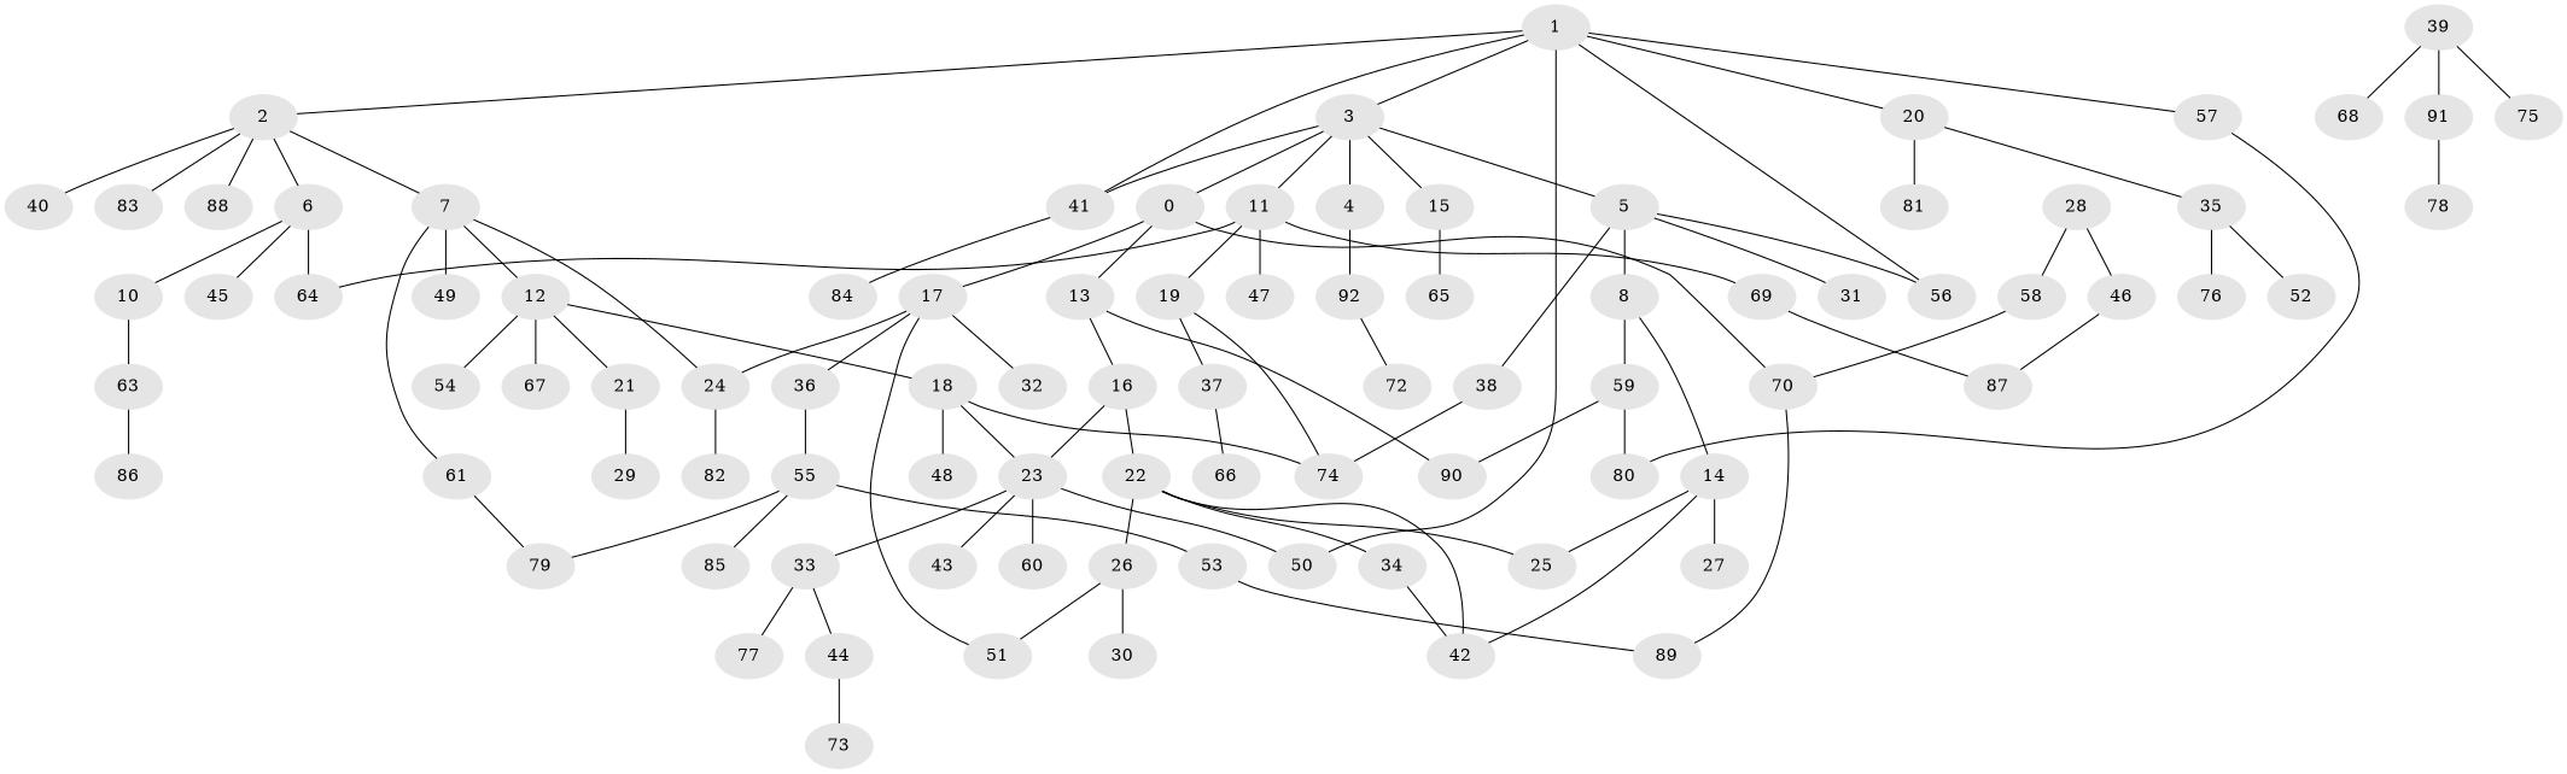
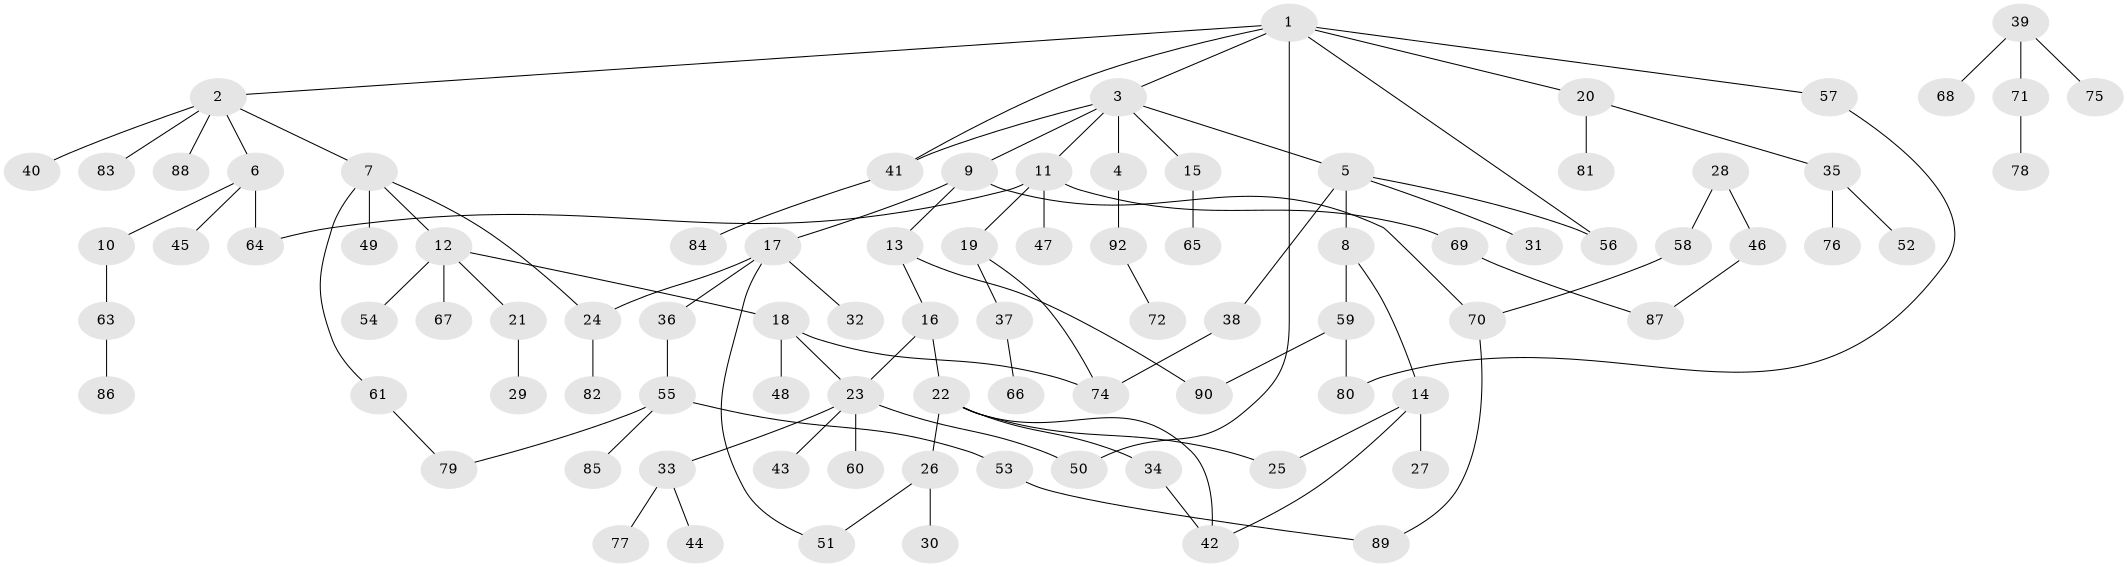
  graph {
    node [color=gray90 style=filled]
    1
    2
    3
    20
    41
    50
    56
    57
    6
    7
    40
    83
    88
    4
    5
-   9 [label=0]
+   9
    11
    15
    35
    81
    84
    80
    10
    45
    64
    12
    24
    49
    61
    n30 [label=92]
    8
    31
    38
    13
    17
    70
    19
    47
    69
    65
    72
    14
    59
    74
    63
    28
    46
    58
    18
    21
    54
    67
    82
    39
    68
-   71 [label=91]
+   71
    75
    79
    25
    27
    42
    90
    16
    32
    36
    51
    89
    86
    37
    87
    23
    48
    29
    22
    26
    34
    33
    43
    60
    55
    66
    52
    76
    30
    77
    44
    53
-   73
    85
    78
    1 -- 2
    1 -- 3
    1 -- 20
    1 -- 41
    1 -- 50
    1 -- 56
    1 -- 57
    2 -- 6
    2 -- 7
    2 -- 40
    2 -- 83
    2 -- 88
    3 -- 41
    3 -- 4
    3 -- 5
    3 -- 9
    3 -- 11
    3 -- 15
    20 -- 35
    20 -- 81
    41 -- 84
    57 -- 80
    6 -- 10
    6 -- 45
    6 -- 64
    7 -- 12
    7 -- 24
    7 -- 49
    7 -- 61
    4 -- n30
    5 -- 56
    5 -- 8
    5 -- 31
    5 -- 38
    9 -- 13
    9 -- 17
    9 -- 70
    11 -- 64
    11 -- 19
    11 -- 47
    11 -- 69
    15 -- 65
    35 -- 52
    35 -- 76
    10 -- 63
    12 -- 18
    12 -- 21
    12 -- 54
    12 -- 67
    24 -- 82
    61 -- 79
    n30 -- 72
    8 -- 14
    8 -- 59
    38 -- 74
    13 -- 90
    13 -- 16
    17 -- 24
    17 -- 32
    17 -- 36
    17 -- 51
    70 -- 89
    19 -- 74
    19 -- 37
    69 -- 87
    14 -- 25
    14 -- 27
    14 -- 42
    59 -- 80
    59 -- 90
    63 -- 86
    28 -- 46
    28 -- 58
    46 -- 87
    58 -- 70
    18 -- 74
    18 -- 23
    18 -- 48
    21 -- 29
    39 -- 68
    39 -- 71
    39 -- 75
    71 -- 78
    16 -- 23
    16 -- 22
    36 -- 55
    37 -- 66
    23 -- 50
    23 -- 33
    23 -- 43
    23 -- 60
    22 -- 25
    22 -- 42
    22 -- 26
    22 -- 34
    26 -- 51
    26 -- 30
    34 -- 42
    33 -- 77
    33 -- 44
    55 -- 79
    55 -- 53
    55 -- 85
-   44 -- 73
    53 -- 89
  }
